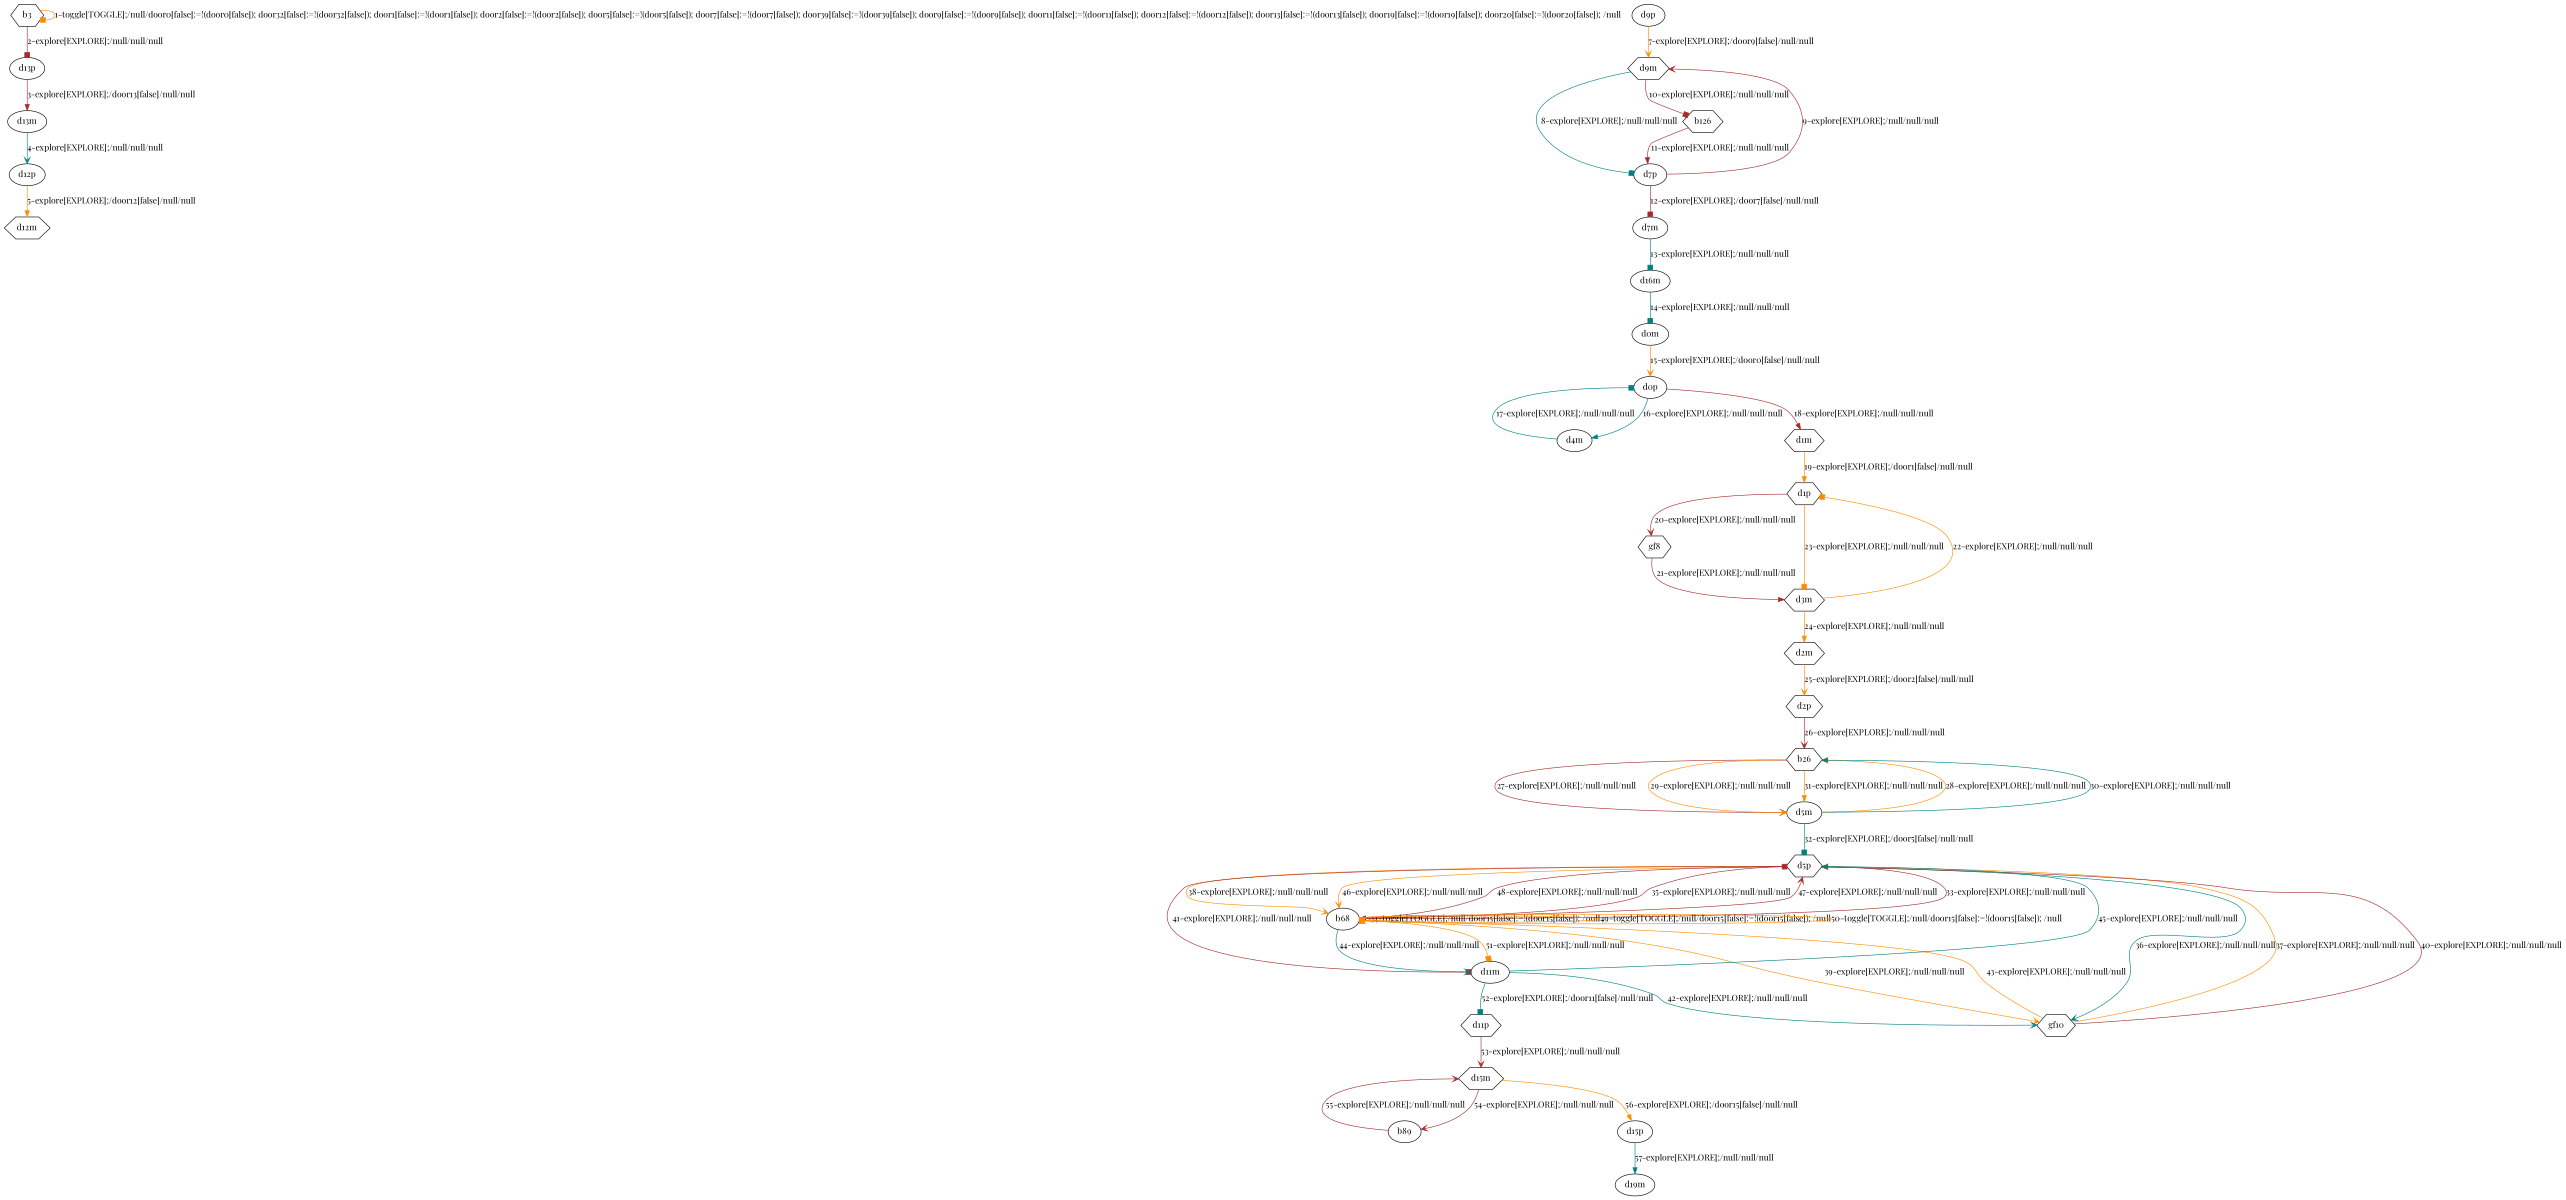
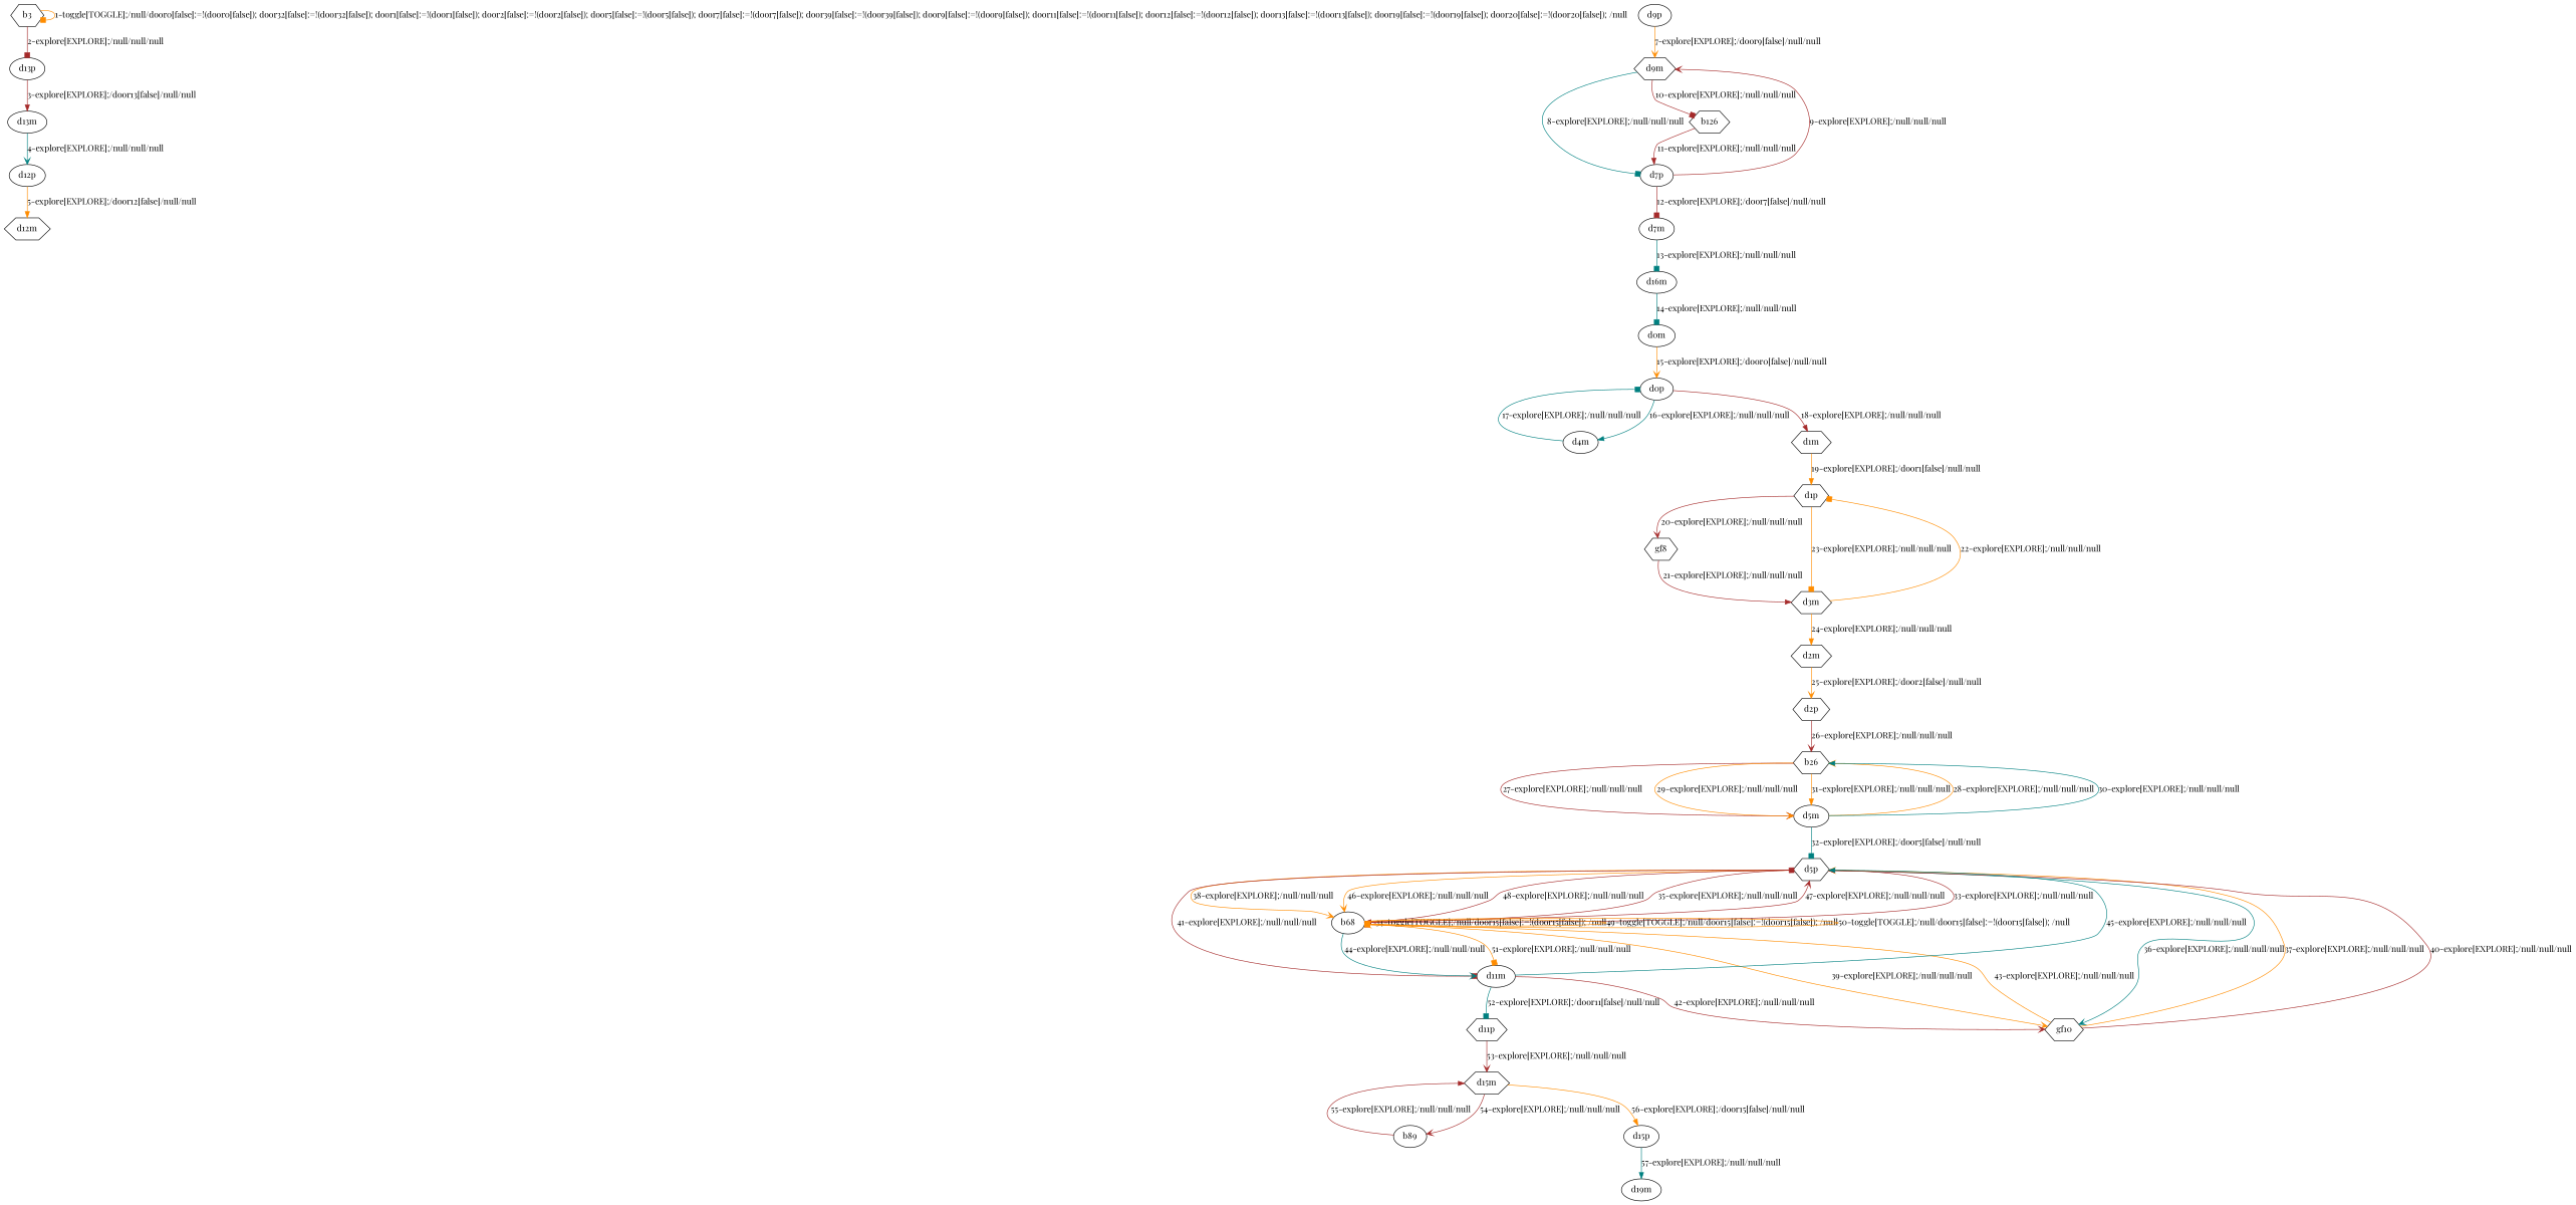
  digraph {
    fontname="Playfair Display"
    node [fontname="Playfair Display" shape=ellipse]
    edge [arrowhead=vee color=darkorange fontname="Playfair Display"]
    b3 [shape=hexagon]
    d13p
    d13m
    d12p
    d12m [shape=hexagon]
    d9m [shape=hexagon]
    d9p
    d7p
    b126 [shape=hexagon]
    d7m
    d16m
    d0m
    d0p
    d4m
    d1m [shape=hexagon]
    d1p [shape=hexagon]
    gf8 [shape=hexagon]
    d3m [shape=hexagon]
    d2m [shape=hexagon]
    d2p [shape=hexagon]
    b26 [shape=hexagon]
    d5m
    d5p [shape=hexagon]
    b68
    gf10 [shape=hexagon]
    d11m
    d11p [shape=hexagon]
    d15m [shape=hexagon]
    b89
    d15p
    d19m
    b3 -> b3 [arrowhead=box label="1-toggle[TOGGLE];/null/door0[false]:=!(door0[false]); door32[false]:=!(door32[false]); door1[false]:=!(door1[false]); door2[false]:=!(door2[false]); door5[false]:=!(door5[false]); door7[false]:=!(door7[false]); door39[false]:=!(door39[false]); door9[false]:=!(door9[false]); door11[false]:=!(door11[false]); door12[false]:=!(door12[false]); door13[false]:=!(door13[false]); door19[false]:=!(door19[false]); door20[false]:=!(door20[false]); /null"]
    b3 -> d13p [arrowhead=box color=brown label="2-explore[EXPLORE];/null/null/null"]
    d13p -> d13m [arrowhead=normal color=brown label="3-explore[EXPLORE];/door13[false]/null/null"]
    d13m -> d12p [color=teal label="4-explore[EXPLORE];/null/null/null"]
    d12p -> d12m [arrowhead=normal label="5-explore[EXPLORE];/door12[false]/null/null"]
    d9m -> d7p [arrowhead=box color=teal label="8-explore[EXPLORE];/null/null/null"]
    d9m -> b126 [arrowhead=box color=brown label="10-explore[EXPLORE];/null/null/null"]
    d9p -> d9m [label="7-explore[EXPLORE];/door9[false]/null/null"]
    d7p -> d9m [color=brown label="9-explore[EXPLORE];/null/null/null"]
    d7p -> d7m [arrowhead=box color=brown label="12-explore[EXPLORE];/door7[false]/null/null"]
    b126 -> d7p [arrowhead=normal color=brown label="11-explore[EXPLORE];/null/null/null"]
    d7m -> d16m [arrowhead=box color=teal label="13-explore[EXPLORE];/null/null/null"]
    d16m -> d0m [arrowhead=box color=teal label="14-explore[EXPLORE];/null/null/null"]
    d0m -> d0p [label="15-explore[EXPLORE];/door0[false]/null/null"]
    d0p -> d4m [arrowhead=normal color=teal label="16-explore[EXPLORE];/null/null/null"]
    d0p -> d1m [arrowhead=normal color=brown label="18-explore[EXPLORE];/null/null/null"]
    d4m -> d0p [arrowhead=box color=teal label="17-explore[EXPLORE];/null/null/null"]
    d1m -> d1p [arrowhead=normal label="19-explore[EXPLORE];/door1[false]/null/null"]
    d1p -> gf8 [color=brown label="20-explore[EXPLORE];/null/null/null"]
    d1p -> d3m [arrowhead=box label="23-explore[EXPLORE];/null/null/null"]
    gf8 -> d3m [arrowhead=normal color=brown label="21-explore[EXPLORE];/null/null/null"]
    d3m -> d1p [arrowhead=box label="22-explore[EXPLORE];/null/null/null"]
    d3m -> d2m [arrowhead=normal label="24-explore[EXPLORE];/null/null/null"]
    d2m -> d2p [label="25-explore[EXPLORE];/door2[false]/null/null"]
    d2p -> b26 [color=brown label="26-explore[EXPLORE];/null/null/null"]
    b26 -> d5m [color=brown label="27-explore[EXPLORE];/null/null/null"]
    b26 -> d5m [label="29-explore[EXPLORE];/null/null/null"]
    b26 -> d5m [arrowhead=normal label="31-explore[EXPLORE];/null/null/null"]
    d5m -> b26 [label="28-explore[EXPLORE];/null/null/null"]
    d5m -> b26 [arrowhead=normal color=teal label="30-explore[EXPLORE];/null/null/null"]
    d5m -> d5p [arrowhead=box color=teal label="32-explore[EXPLORE];/door5[false]/null/null"]
    d5p -> b68 [arrowhead=normal color=brown label="33-explore[EXPLORE];/null/null/null"]
    d5p -> b68 [label="38-explore[EXPLORE];/null/null/null"]
    d5p -> b68 [label="46-explore[EXPLORE];/null/null/null"]
    d5p -> b68 [arrowhead=normal color=brown label="48-explore[EXPLORE];/null/null/null"]
    d5p -> gf10 [color=teal label="36-explore[EXPLORE];/null/null/null"]
    d5p -> d11m [arrowhead=box color=brown label="41-explore[EXPLORE];/null/null/null"]
    b68 -> d5p [arrowhead=box color=brown label="35-explore[EXPLORE];/null/null/null"]
    b68 -> d5p [color=brown label="47-explore[EXPLORE];/null/null/null"]
    b68 -> b68 [arrowhead=box color=brown label="34-toggle[TOGGLE];/null/door15[false]:=!(door15[false]); /null"]
    b68 -> b68 [arrowhead=box label="49-toggle[TOGGLE];/null/door15[false]:=!(door15[false]); /null"]
    b68 -> b68 [label="50-toggle[TOGGLE];/null/door15[false]:=!(door15[false]); /null"]
    b68 -> gf10 [label="39-explore[EXPLORE];/null/null/null"]
    b68 -> d11m [color=teal label="44-explore[EXPLORE];/null/null/null"]
    b68 -> d11m [arrowhead=box label="51-explore[EXPLORE];/null/null/null"]
    gf10 -> d5p [label="37-explore[EXPLORE];/null/null/null"]
    gf10 -> d5p [arrowhead=normal color=brown label="40-explore[EXPLORE];/null/null/null"]
    gf10 -> b68 [arrowhead=box label="43-explore[EXPLORE];/null/null/null"]
    d11m -> d5p [arrowhead=normal color=teal label="45-explore[EXPLORE];/null/null/null"]
-   d11m -> gf10 [color=teal label="42-explore[EXPLORE];/null/null/null"]
+   d11m -> gf10 [color=brown label="42-explore[EXPLORE];/null/null/null"]
    d11m -> d11p [arrowhead=box color=teal label="52-explore[EXPLORE];/door11[false]/null/null"]
    d11p -> d15m [color=brown label="53-explore[EXPLORE];/null/null/null"]
    d15m -> b89 [color=brown label="54-explore[EXPLORE];/null/null/null"]
    d15m -> d15p [arrowhead=normal label="56-explore[EXPLORE];/door15[false]/null/null"]
-   b89 -> d15m [color=brown label="55-explore[EXPLORE];/null/null/null"]
+   b89 -> d15m [arrowhead=normal color=brown label="55-explore[EXPLORE];/null/null/null"]
    d15p -> d19m [arrowhead=normal color=teal label="57-explore[EXPLORE];/null/null/null"]
  }
